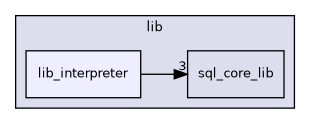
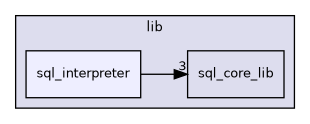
  digraph {
    compound=true
    rankdir=LR
    node [fontname=Helvetica fontsize=10 shape=box]
    n1 [label=sql_core_lib]
-   n2 [fillcolor="#eeeeff" label=lib_interpreter pencolor=black style=filled]
+   n2 [fillcolor="#eeeeff" label=sql_interpreter pencolor=black style=filled]
    subgraph cluster_1 {
      bgcolor="#ddddee"
      fontname=Helvetica
      fontsize=10
      label=lib
      pencolor=black
      n1
      n2
    }
    n2 -> n1 [headlabel=3 labeldistance=1.5 labelfontname=Helvetica labelfontsize=10]
  }
